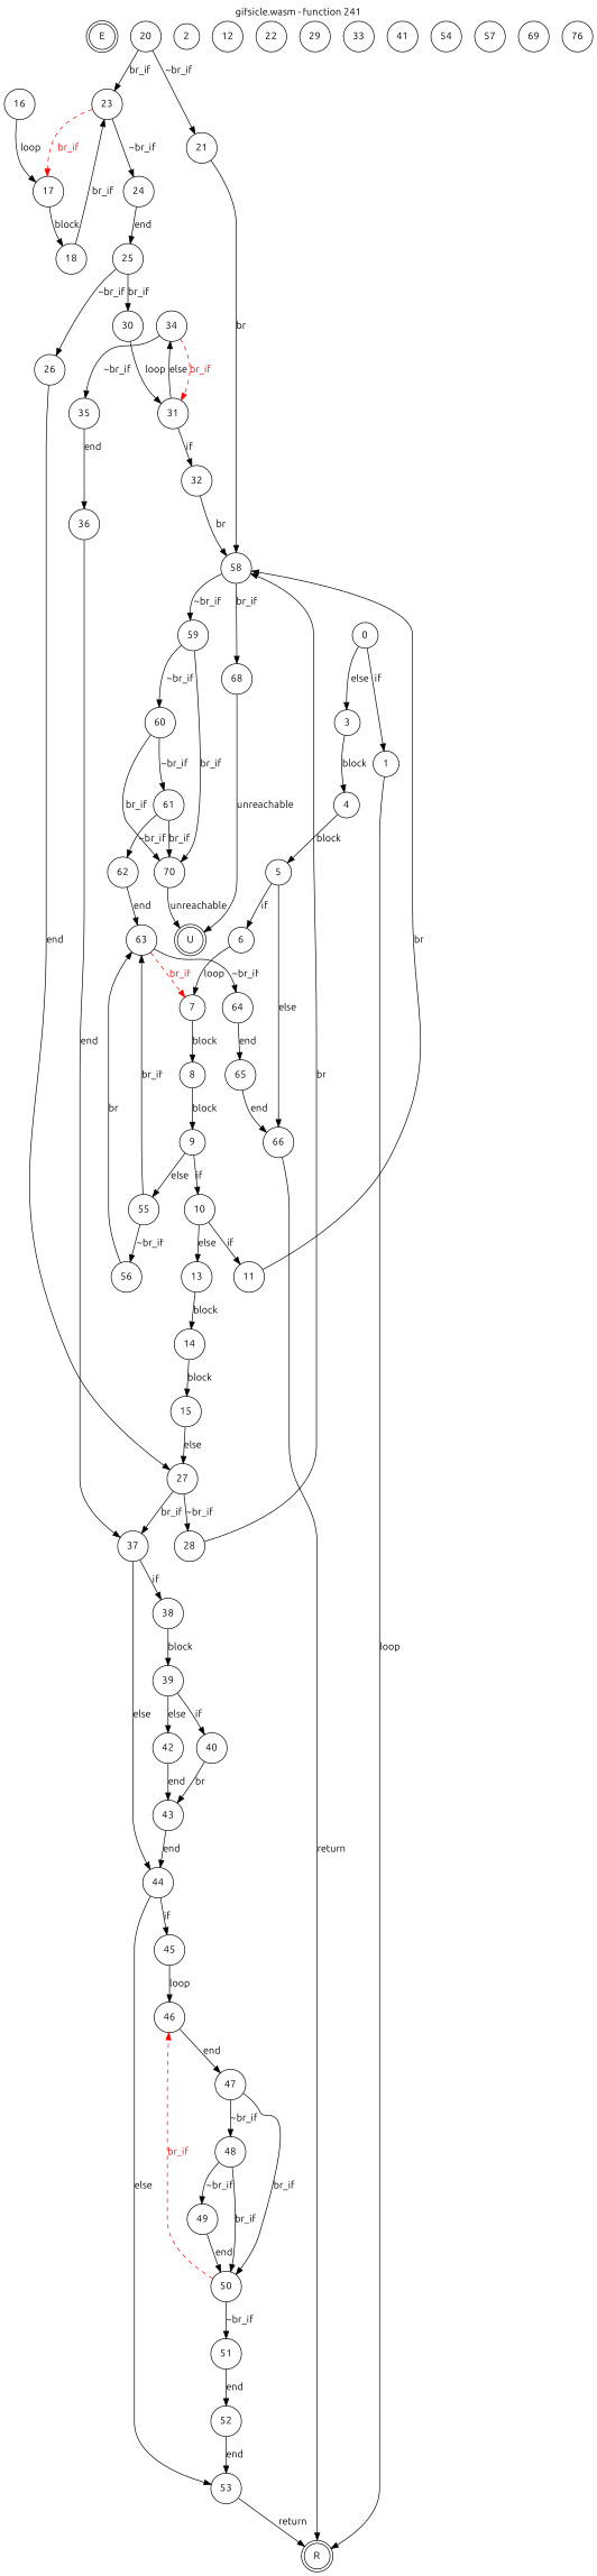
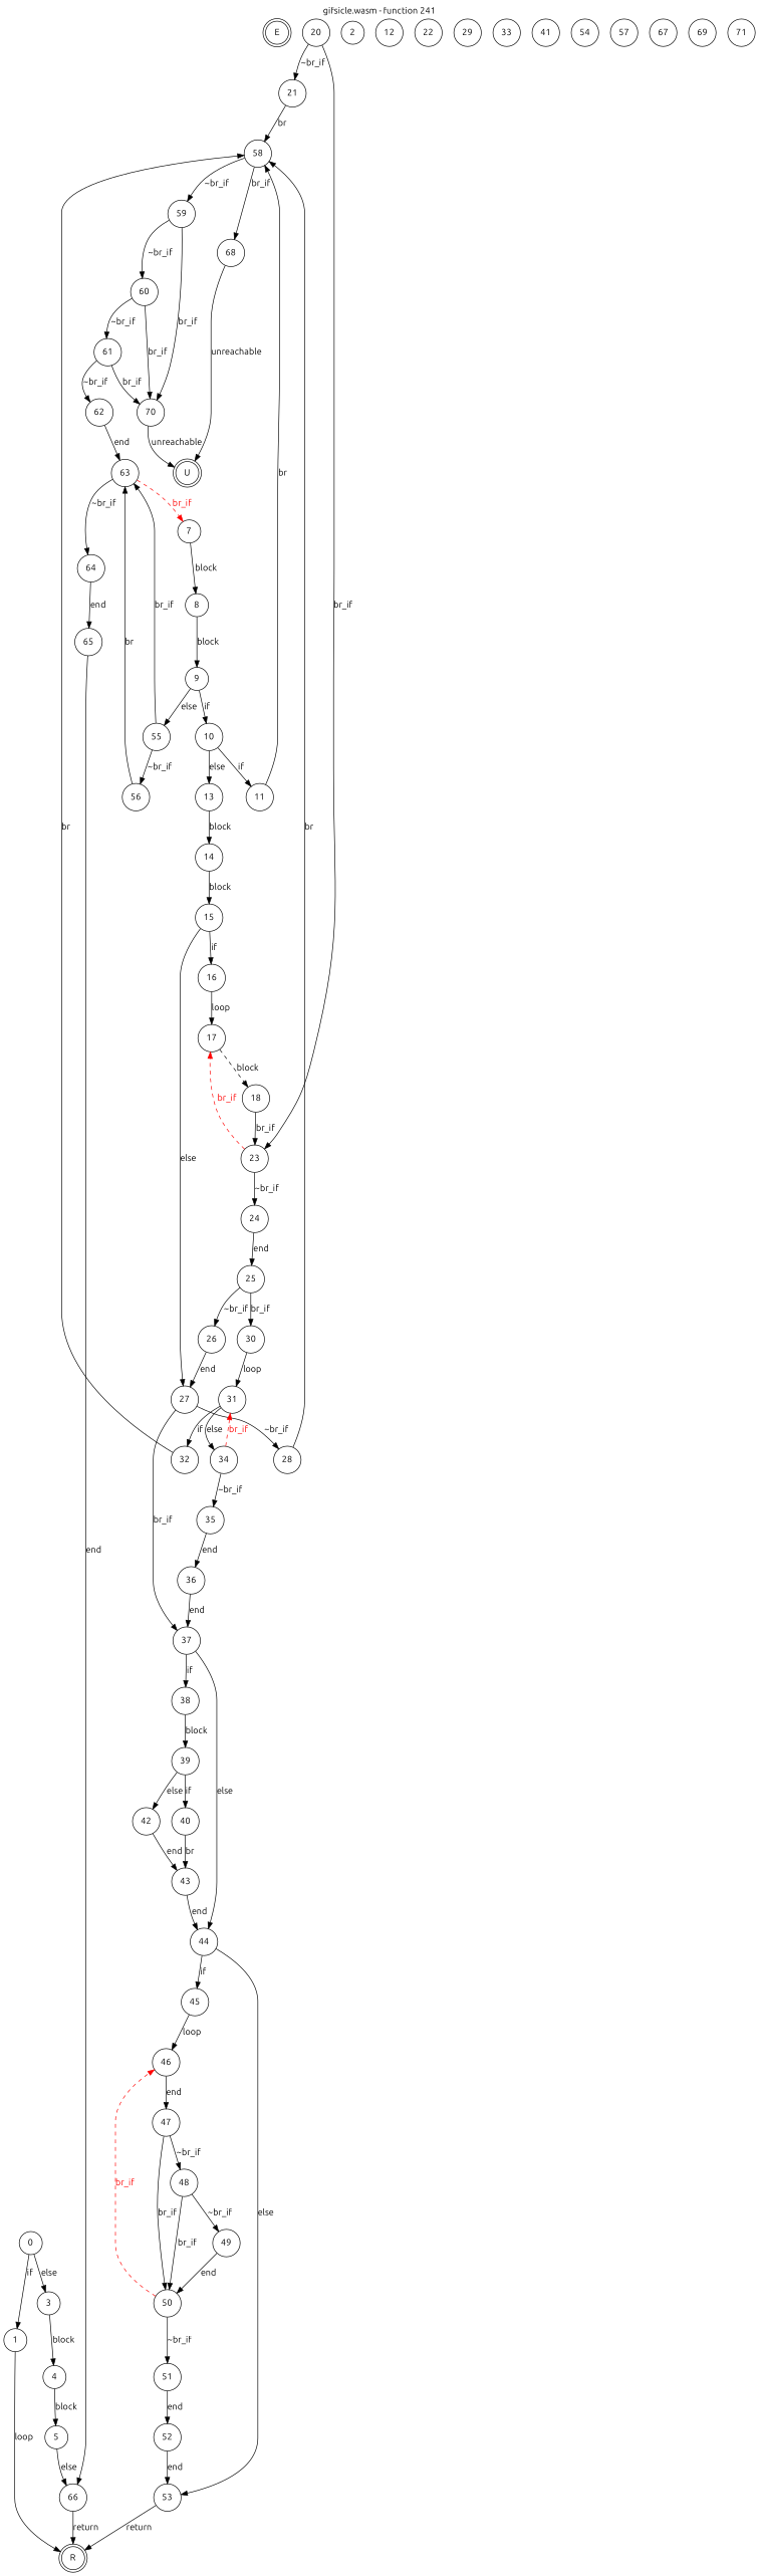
  digraph {
    fontname=Ubuntu
    label="gifsicle.wasm - function 241"
    labelfontcolor=black
    labelfontname=Helvetica
    labelfontsize=16
    labelloc=t
    node [fontname=Ubuntu shape=circle fontcolor=black]
    edge [fontname=Ubuntu]
    E [shape=doublecircle fontcolor=""]
    U [shape=doublecircle fontcolor=""]
    R [shape=doublecircle fontcolor=""]
    n4 [label=0]
    n5 [label=1]
    n6 [label=3]
    n7 [label=4]
    n8 [label=2]
    n9 [label=5]
-   n10 [label=6]
    n11 [label=66]
    n12 [label=7]
    n13 [label=8]
    n14 [label=9]
    n15 [label=10]
    n16 [label=55]
    n17 [label=11]
    n18 [label=13]
    n19 [label=56]
    n20 [label=63]
    n21 [label=58]
    n22 [label=14]
    n23 [label=59]
    n24 [label=68]
    n25 [label=12]
    n26 [label=15]
    n27 [label=16]
    n28 [label=27]
    n29 [label=17]
    n30 [label=28]
    n31 [label=37]
    n32 [label=18]
    n33 [label=23]
    n34 [label=24]
    n35 [label=20]
    n36 [label=21]
    n37 [label=22]
    n38 [label=25]
    n39 [label=26]
    n40 [label=30]
    n41 [label=31]
    n42 [label=38]
    n43 [label=44]
    n44 [label=29]
    n45 [label=32]
    n46 [label=34]
    n47 [label=35]
    n48 [label=33]
    n49 [label=36]
    n50 [label=39]
    n51 [label=45]
    n52 [label=53]
    n53 [label=40]
    n54 [label=42]
    n55 [label=43]
    n56 [label=41]
    n57 [label=46]
    n58 [label=47]
    n59 [label=48]
    n60 [label=50]
    n61 [label=49]
    n62 [label=51]
    n63 [label=52]
    n64 [label=54]
    n65 [label=64]
    n66 [label=57]
    n67 [label=60]
    n68 [label=70]
    n69 [label=61]
    n70 [label=62]
    n71 [label=65]
+   n72 [label=67]
    n73 [label=69]
-   n74 [label=76]
+   n74 [label=71]
    n4 -> n5 [label=if]
    n4 -> n6 [label=else]
    n5 -> R [label=loop]
    n6 -> n7 [label=block]
    n7 -> n9 [label=block]
-   n9 -> n10 [label=if]
    n9 -> n11 [label=else]
-   n10 -> n12 [label=loop]
    n11 -> R [label=return]
    n12 -> n13 [label=block]
    n13 -> n14 [label=block]
    n14 -> n15 [label=if]
    n14 -> n16 [label=else]
    n15 -> n17 [label=if]
    n15 -> n18 [label=else]
    n16 -> n19 [label="~br_if"]
    n16 -> n20 [label=br_if]
    n17 -> n21 [label=br]
    n18 -> n22 [label=block]
    n19 -> n20 [label=br]
    n20 -> n12 [color=red fontcolor=red label=br_if style=dashed]
    n20 -> n65 [label="~br_if"]
    n21 -> n23 [label="~br_if"]
    n21 -> n24 [label=br_if]
    n22 -> n26 [label=block]
    n23 -> n67 [label="~br_if"]
    n23 -> n68 [label=br_if]
    n24 -> U [label=unreachable]
+   n26 -> n27 [label=if]
    n26 -> n28 [label=else]
    n27 -> n29 [label=loop]
    n28 -> n30 [label="~br_if"]
    n28 -> n31 [label=br_if]
-   n29 -> n32 [label=block]
+   n29 -> n32 [label=block style=dashed]
    n30 -> n21 [label=br]
    n31 -> n42 [label=if]
    n31 -> n43 [label=else]
    n32 -> n33 [label=br_if]
    n33 -> n29 [color=red fontcolor=red label=br_if style=dashed]
    n33 -> n34 [label="~br_if"]
    n34 -> n38 [label=end]
    n35 -> n33 [label=br_if]
    n35 -> n36 [label="~br_if"]
    n36 -> n21 [label=br]
    n38 -> n39 [label="~br_if"]
    n38 -> n40 [label=br_if]
    n39 -> n28 [label=end]
    n40 -> n41 [label=loop]
    n41 -> n45 [label=if]
    n41 -> n46 [label=else]
    n42 -> n50 [label=block]
    n43 -> n51 [label=if]
    n43 -> n52 [label=else]
    n45 -> n21 [label=br]
    n46 -> n41 [color=red fontcolor=red label=br_if style=dashed]
    n46 -> n47 [label="~br_if"]
    n47 -> n49 [label=end]
    n49 -> n31 [label=end]
    n50 -> n53 [label=if]
    n50 -> n54 [label=else]
    n51 -> n57 [label=loop]
    n52 -> R [label=return]
    n53 -> n55 [label=br]
    n54 -> n55 [label=end]
    n55 -> n43 [label=end]
    n57 -> n58 [label=end]
    n58 -> n59 [label="~br_if"]
    n58 -> n60 [label=br_if]
    n59 -> n60 [label=br_if]
    n59 -> n61 [label="~br_if"]
    n60 -> n57 [color=red fontcolor=red label=br_if style=dashed]
    n60 -> n62 [label="~br_if"]
    n61 -> n60 [label=end]
    n62 -> n63 [label=end]
    n63 -> n52 [label=end]
    n65 -> n71 [label=end]
    n67 -> n68 [label=br_if]
    n67 -> n69 [label="~br_if"]
    n68 -> U [label=unreachable]
    n69 -> n68 [label=br_if]
    n69 -> n70 [label="~br_if"]
    n70 -> n20 [label=end]
    n71 -> n11 [label=end]
  }
